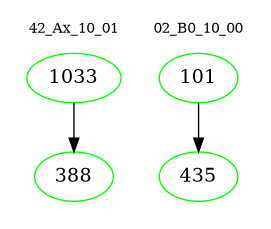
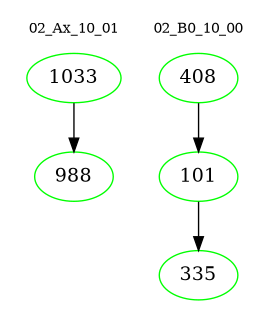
  digraph {
    node [color=green]
    edge [color=black]
    n1 [label=1033]
-   n2 [label=388]
+   n2 [label=988]
+   n3 [label=408]
    n4 [label=101]
-   n5 [label=435]
+   n5 [label=335]
    subgraph cluster_1 {
      color=white
      fontsize=10
-     label="42_Ax_10_01"
+     label="02_Ax_10_01"
      n1
      n2
    }
    subgraph cluster_2 {
      color=white
      fontsize=10
      label="02_B0_10_00"
+     n3
      n4
      n5
    }
    n1 -> n2
+   n3 -> n4
    n4 -> n5
  }
